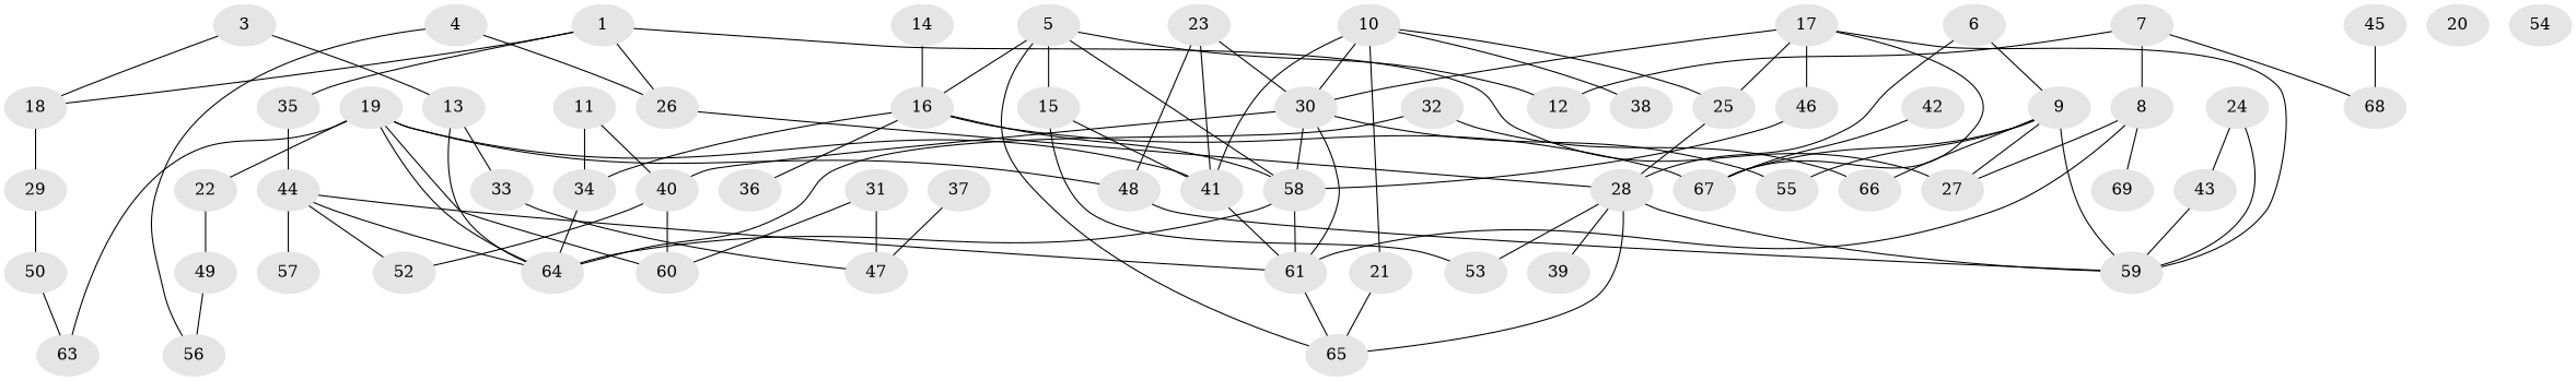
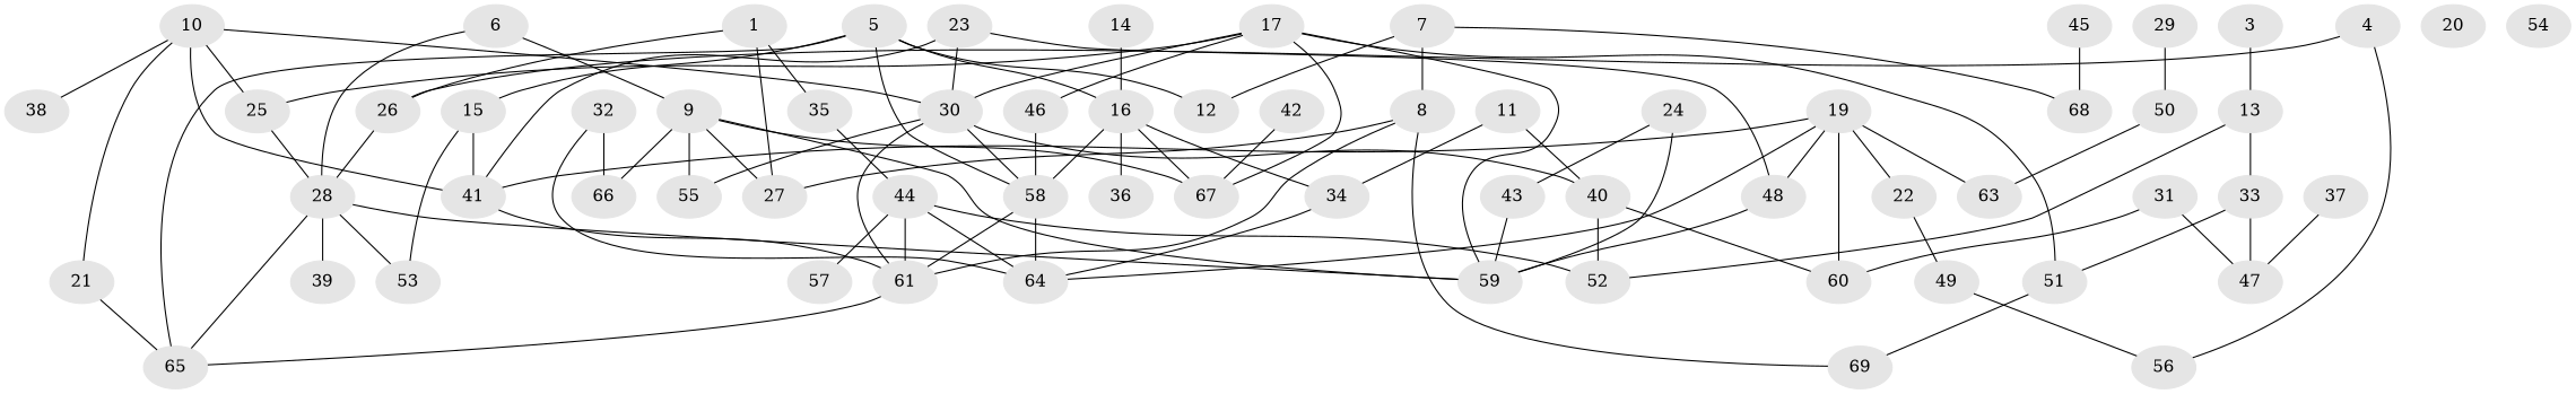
  graph {
    fontname="DejaVu Serif"
    node [color=gray90 fontname="DejaVu Serif" style=filled]
    edge [fontname="DejaVu Serif"]
    1
-   18
    26
    27
    35
    29
    28
    44
    n9 [label=69]
+   51
    3
    13
    33
    64
    4
    56
    5
    12
    15
    16
    58
    65
    41
    53
    67
    34
    36
    61
    6
    9
    55
    59
    66
    39
    32
    7
    8
    68
    10
    21
    25
    30
    38
    40
    11
    60
    52
    47
    14
    17
    46
    50
    19
    22
    48
    63
    49
    20
    23
    24
    43
    31
    57
    37
    42
    45
    54
-   1 -- 18
    1 -- 26
    1 -- 27
    1 -- 35
-   18 -- 29
    26 -- 28
    35 -- 44
    29 -- 50
    28 -- 65
    28 -- 53
    28 -- 59
    28 -- 39
    44 -- 64
    44 -- 61
    44 -- 52
    44 -- 57
-   3 -- 18
+   51 -- n9
    3 -- 13
    13 -- 33
-   13 -- 64
+   13 -- 52
+   33 -- 51
    33 -- 47
    4 -- 26
    4 -- 56
    5 -- 12
    5 -- 15
    5 -- 16
    5 -- 58
    5 -- 65
    15 -- 41
    15 -- 53
    16 -- 58
    16 -- 67
    16 -- 34
    16 -- 36
    58 -- 64
    58 -- 61
    41 -- 61
    34 -- 64
    61 -- 65
    6 -- 28
    6 -- 9
    9 -- 27
    9 -- 67
    9 -- 55
    9 -- 59
    9 -- 66
    32 -- 64
    32 -- 66
    7 -- 12
    7 -- 8
    7 -- 68
    8 -- 27
    8 -- n9
    8 -- 61
    10 -- 41
    10 -- 21
    10 -- 25
    10 -- 30
    10 -- 38
    21 -- 65
    25 -- 28
    30 -- 58
    30 -- 61
    30 -- 55
    30 -- 40
    40 -- 60
    40 -- 52
    11 -- 34
    11 -- 40
    14 -- 16
+   17 -- 51
    17 -- 67
    17 -- 59
    17 -- 25
    17 -- 30
    17 -- 46
    46 -- 58
    50 -- 63
    19 -- 64
    19 -- 41
    19 -- 60
    19 -- 22
    19 -- 48
    19 -- 63
    22 -- 49
    48 -- 59
    49 -- 56
    23 -- 41
    23 -- 30
    23 -- 48
    24 -- 59
    24 -- 43
    43 -- 59
    31 -- 60
    31 -- 47
    37 -- 47
    42 -- 67
    45 -- 68
  }
